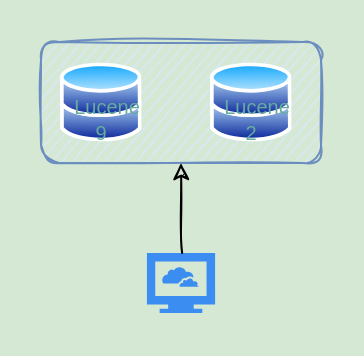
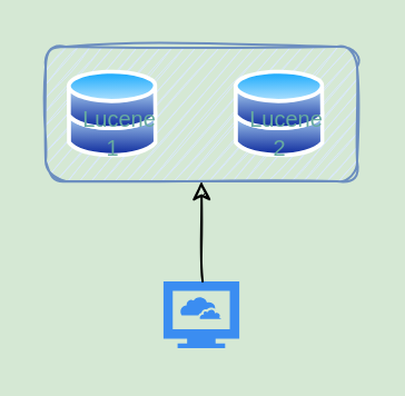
  <mxCell id="0" value="" />
  <mxCell id="1" parent="0" />
  <mxCell id="2" value="" style="rounded=1;whiteSpace=wrap;html=1;sketch=1;fontSize=10;strokeColor=#6c8ebf;fillColor=#dae8fc;" vertex="1" parent="1"><mxGeometry x="20" y="20.5" width="140" height="60.5" as="geometry" /></mxCell>
  <mxCell id="3" value="" style="aspect=fixed;perimeter=ellipsePerimeter;html=1;align=center;shadow=0;dashed=0;spacingTop=3;image;image=img/lib/active_directory/databases.svg;rounded=1;sketch=1;" vertex="1" parent="1"><mxGeometry x="30" y="31" width="40.82" height="40" as="geometry" /></mxCell>
  <mxCell id="4" value="" style="sketch=0;html=1;aspect=fixed;strokeColor=none;shadow=0;align=center;verticalAlign=top;fillColor=#3B8DF1;shape=mxgraph.gcp2.cloud_computer;rounded=1;" vertex="1" parent="1"><mxGeometry x="72.96" y="126" width="34.09" height="30" as="geometry" /></mxCell>
  <mxCell id="5" value="&lt;font style=&quot;font-size: 10px&quot; color=&quot;#67ab9f&quot;&gt;Lucene&lt;/font&gt;" style="text;html=1;resizable=0;autosize=1;align=center;verticalAlign=middle;points=[];fillColor=none;strokeColor=none;rounded=0;sketch=1;" vertex="1" parent="1"><mxGeometry x="27.71" y="43.25" width="50" height="20" as="geometry" /></mxCell>
  <mxCell id="6" value="" style="aspect=fixed;perimeter=ellipsePerimeter;html=1;align=center;shadow=0;dashed=0;spacingTop=3;image;image=img/lib/active_directory/databases.svg;rounded=1;sketch=1;" vertex="1" parent="1"><mxGeometry x="105" y="31" width="40.82" height="40" as="geometry" /></mxCell>
  <mxCell id="7" value="&lt;font style=&quot;font-size: 10px&quot; color=&quot;#67ab9f&quot;&gt;Lucene&lt;/font&gt;" style="text;html=1;resizable=0;autosize=1;align=center;verticalAlign=middle;points=[];fillColor=none;strokeColor=none;rounded=0;sketch=1;" vertex="1" parent="1"><mxGeometry x="102.7" y="43.25" width="50" height="20" as="geometry" /></mxCell>
  <mxCell id="8" value="" style="endArrow=classic;html=1;rounded=0;sketch=1;fontSize=10;fontColor=#67AB9F;entryX=0.5;entryY=1;entryDx=0;entryDy=0;exitX=0.517;exitY=0;exitDx=0;exitDy=0;exitPerimeter=0;" edge="1" parent="1" source="4" target="2"><mxGeometry width="50" height="50" relative="1" as="geometry"><mxPoint x="5" y="161" as="sourcePoint" /><mxPoint x="55" y="111" as="targetPoint" /></mxGeometry></mxCell>
- <mxCell id="9" value="9" style="text;html=1;resizable=0;autosize=1;align=center;verticalAlign=middle;points=[];fillColor=none;strokeColor=none;rounded=0;sketch=1;fontSize=10;fontColor=#67AB9F;" vertex="1" parent="1"><mxGeometry x="40.41" y="56" width="20" height="20" as="geometry" /></mxCell>
+ <mxCell id="9" value="1" style="text;html=1;resizable=0;autosize=1;align=center;verticalAlign=middle;points=[];fillColor=none;strokeColor=none;rounded=0;sketch=1;fontSize=10;fontColor=#67AB9F;" vertex="1" parent="1"><mxGeometry x="40.41" y="56" width="20" height="20" as="geometry" /></mxCell>
  <mxCell id="10" value="2" style="text;html=1;resizable=0;autosize=1;align=center;verticalAlign=middle;points=[];fillColor=none;strokeColor=none;rounded=0;sketch=1;fontSize=10;fontColor=#67AB9F;" vertex="1" parent="1"><mxGeometry x="115.41" y="56" width="20" height="20" as="geometry" /></mxCell>
